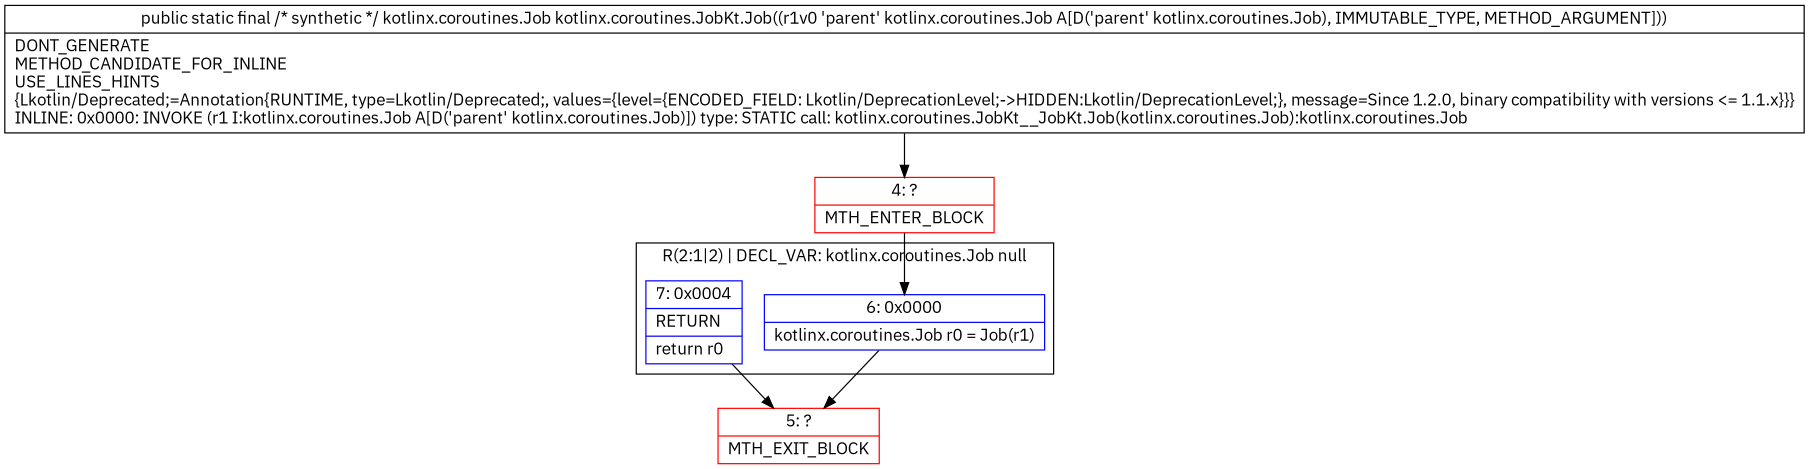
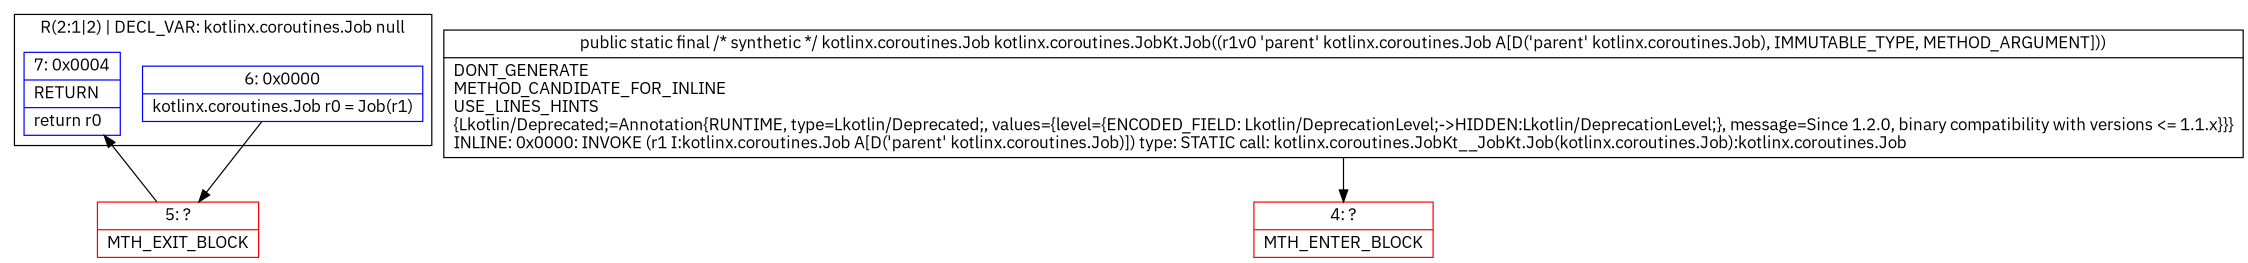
  digraph {
    fontname="IBM Plex Sans"
    node [color=blue fontname="IBM Plex Sans" shape=record]
    edge [fontname="IBM Plex Sans"]
    n1 [label="{6\:\ 0x0000|kotlinx.coroutines.Job r0 = Job(r1)\l}"]
    n2 [label="{7\:\ 0x0004|RETURN\l|return r0\l}"]
    n3 [color=red label="{5\:\ ?|MTH_EXIT_BLOCK\l}"]
    n4 [color=red label="{4\:\ ?|MTH_ENTER_BLOCK\l}"]
    n5 [label="{public static final \/* synthetic *\/ kotlinx.coroutines.Job kotlinx.coroutines.JobKt.Job((r1v0 'parent' kotlinx.coroutines.Job A[D('parent' kotlinx.coroutines.Job), IMMUTABLE_TYPE, METHOD_ARGUMENT]))  | DONT_GENERATE\lMETHOD_CANDIDATE_FOR_INLINE\lUSE_LINES_HINTS\l\{Lkotlin\/Deprecated;=Annotation\{RUNTIME, type=Lkotlin\/Deprecated;, values=\{level=\{ENCODED_FIELD: Lkotlin\/DeprecationLevel;\-\>HIDDEN:Lkotlin\/DeprecationLevel;\}, message=Since 1.2.0, binary compatibility with versions \<= 1.1.x\}\}\}\lINLINE: 0x0000: INVOKE  (r1 I:kotlinx.coroutines.Job A[D('parent' kotlinx.coroutines.Job)]) type: STATIC call: kotlinx.coroutines.JobKt__JobKt.Job(kotlinx.coroutines.Job):kotlinx.coroutines.Job\l}" color=""]
    subgraph cluster_1 {
      label="R(2:1|2) | DECL_VAR: kotlinx.coroutines.Job null\l"
      n1
      n2
    }
    n1 -> n3
-   n2 -> n3
-   n4 -> n1
+   n3 -> n2
    n5 -> n4
  }
